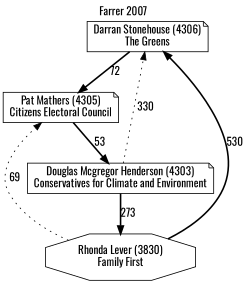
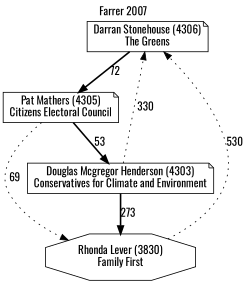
  digraph {
    fontname=Oswald
    label="Farrer 2007"
    labelloc=t
    mclimit=10
    node [fontname=Oswald shape=note]
    edge [arrowhead=normal fontname=Oswald style=bold]
    n1 [label="Darran Stonehouse (4306)\nThe Greens"]
    n2 [label="Pat Mathers (4305)\nCitizens Electoral Council"]
    n3 [label="Douglas Mcgregor Henderson (4303)\nConservatives for Climate and Environment"]
    n4 [label="Rhonda Lever (3830)\nFamily First" shape=octagon]
    n1 -> n2 [label=72]
    n2 -> n3 [label=53]
-   n4 -> n2 [label=69 style=dotted]
+   n2 -> n4 [label=69 style=dotted]
    n3 -> n1 [label=330 style=dotted]
    n3 -> n4 [label=273]
-   n4 -> n1 [label=530]
+   n4 -> n1 [label=530 style=dotted]
  }
